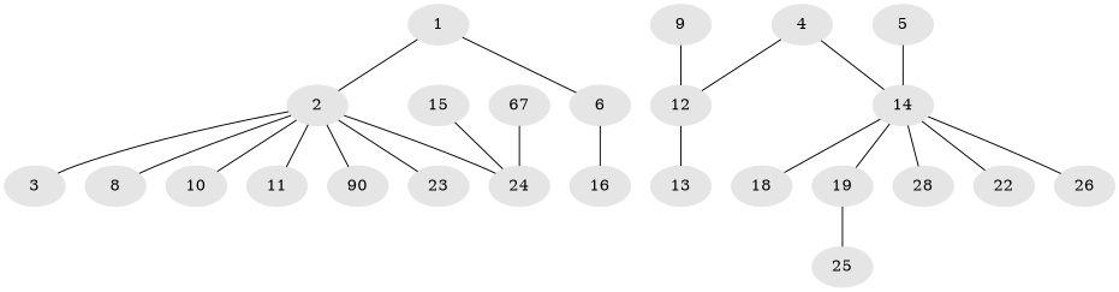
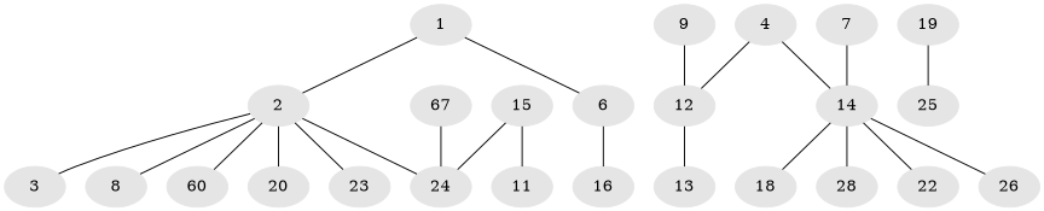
  graph {
    node [color=gray90 style=filled]
    edge [weight=1.0]
    1
    2
    6
    3
    8
-   10
+   10 [label=60]
    11
-   20 [label=90]
+   20
    23
    24
    16
    12
    13
    4
    14
    18
    19
    n18 [label=28]
    22
    26
-   7 [label=5]
+   7
    9
    25
    15
    n25 [label=67]
    1 -- 2
    1 -- 6
    2 -- 3
    2 -- 8
    2 -- 10
-   2 -- 11
+   15 -- 11
    2 -- 20
    2 -- 23
    2 -- 24
    6 -- 16
    12 -- 13
    4 -- 12
    4 -- 14
    14 -- 18
-   14 -- 19
    14 -- n18
    14 -- 22
    14 -- 26
    19 -- 25
    7 -- 14
    9 -- 12
    15 -- 24
    n25 -- 24
  }
